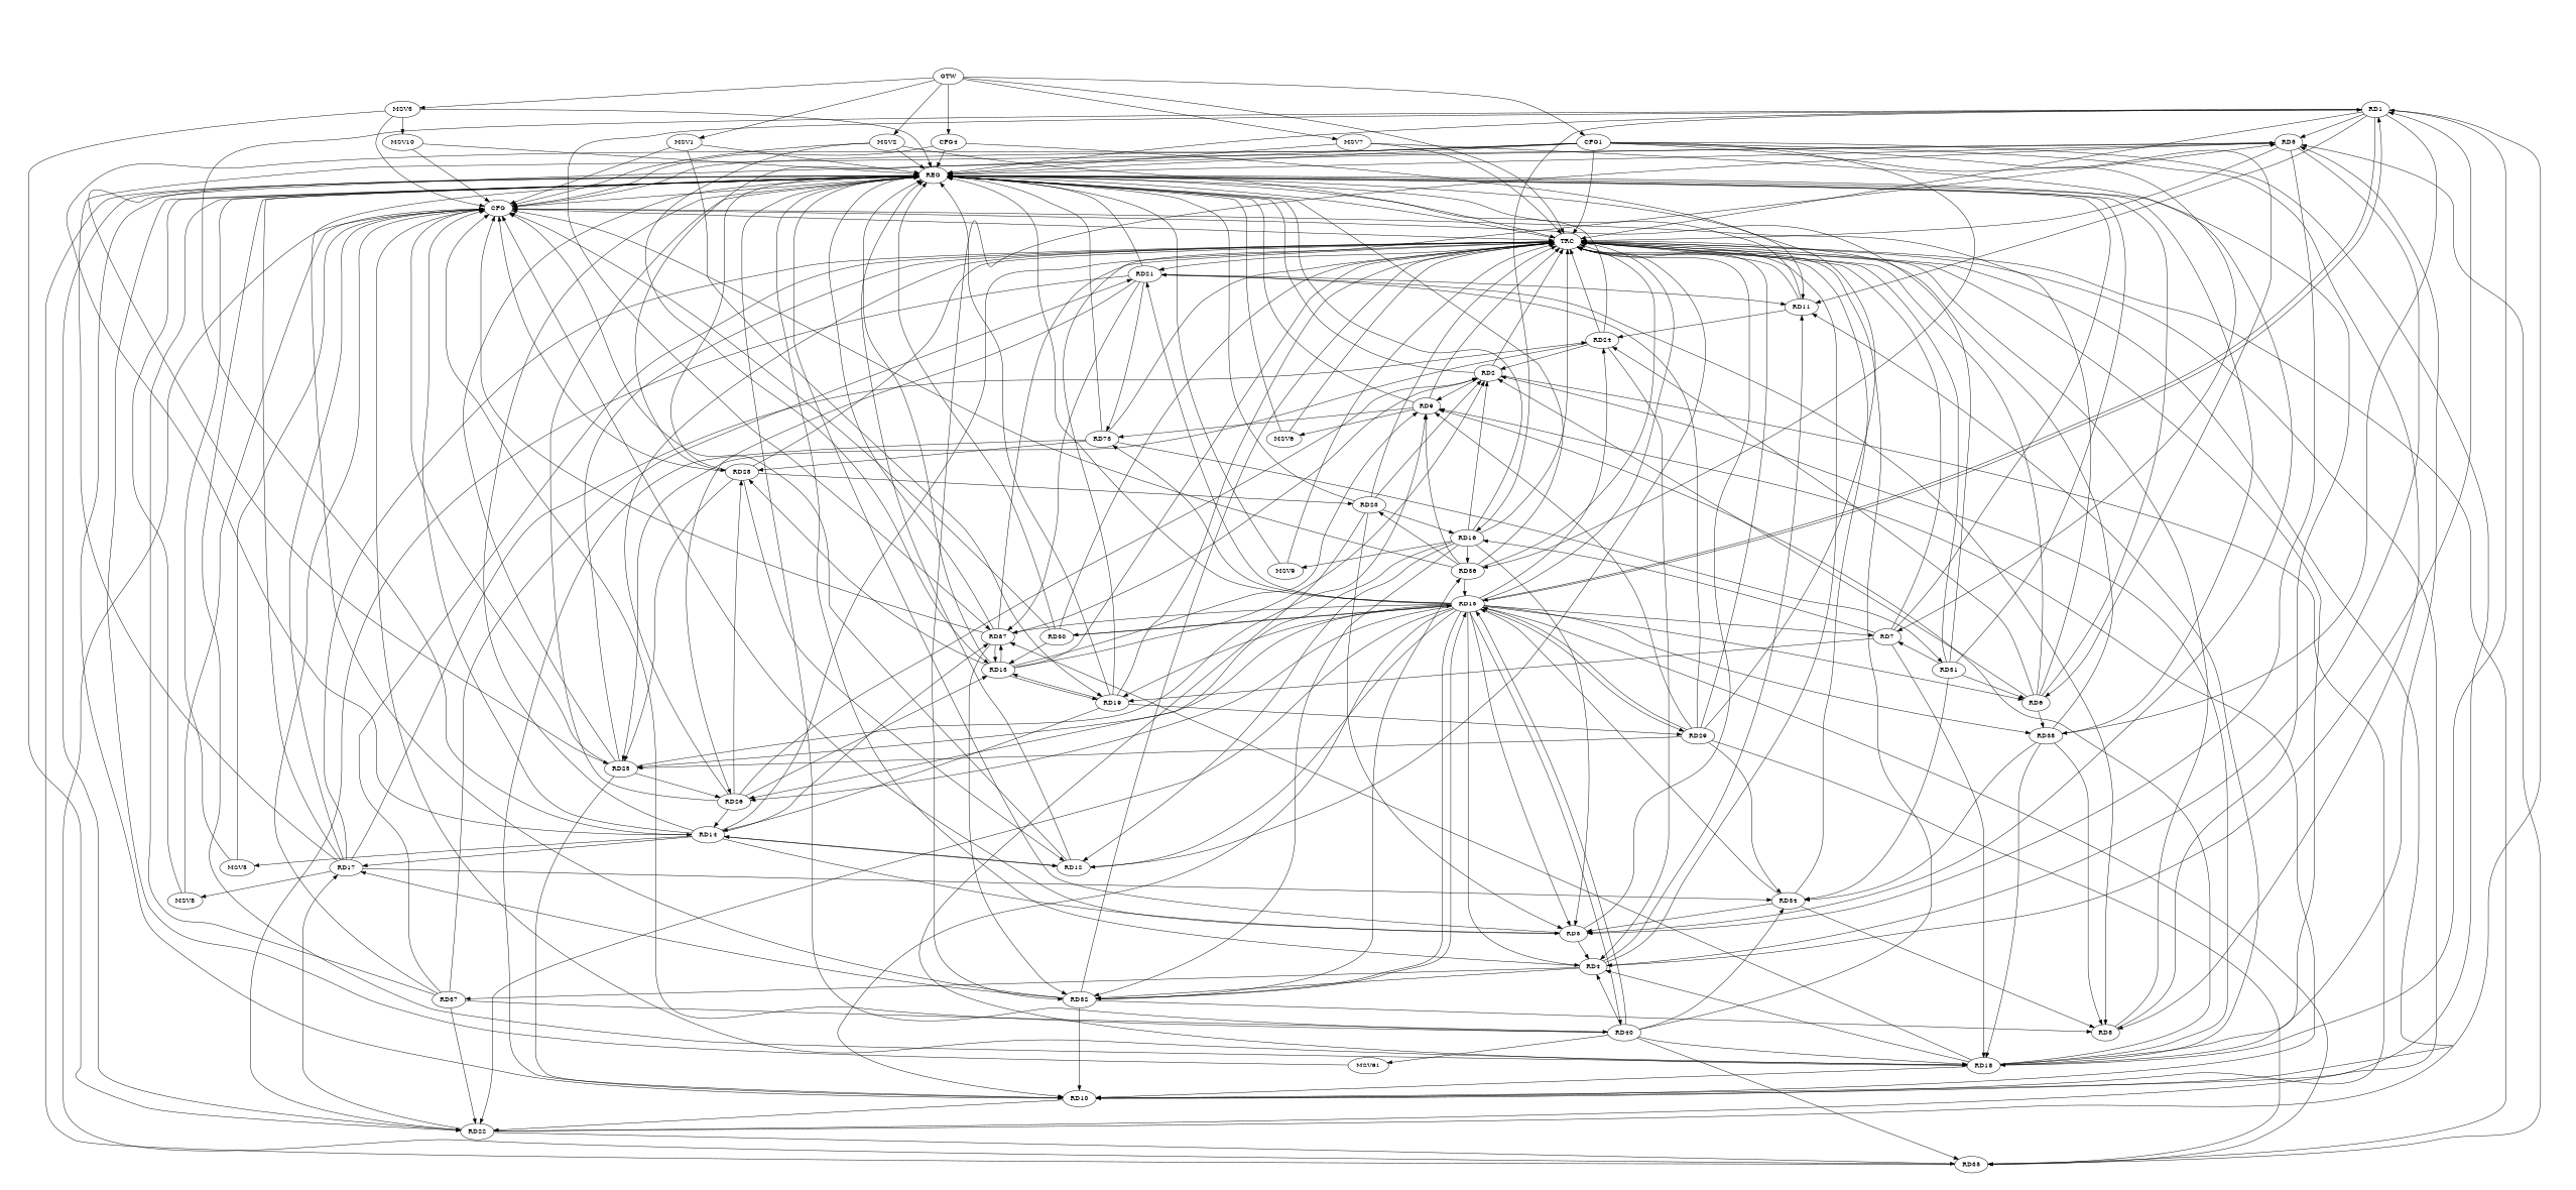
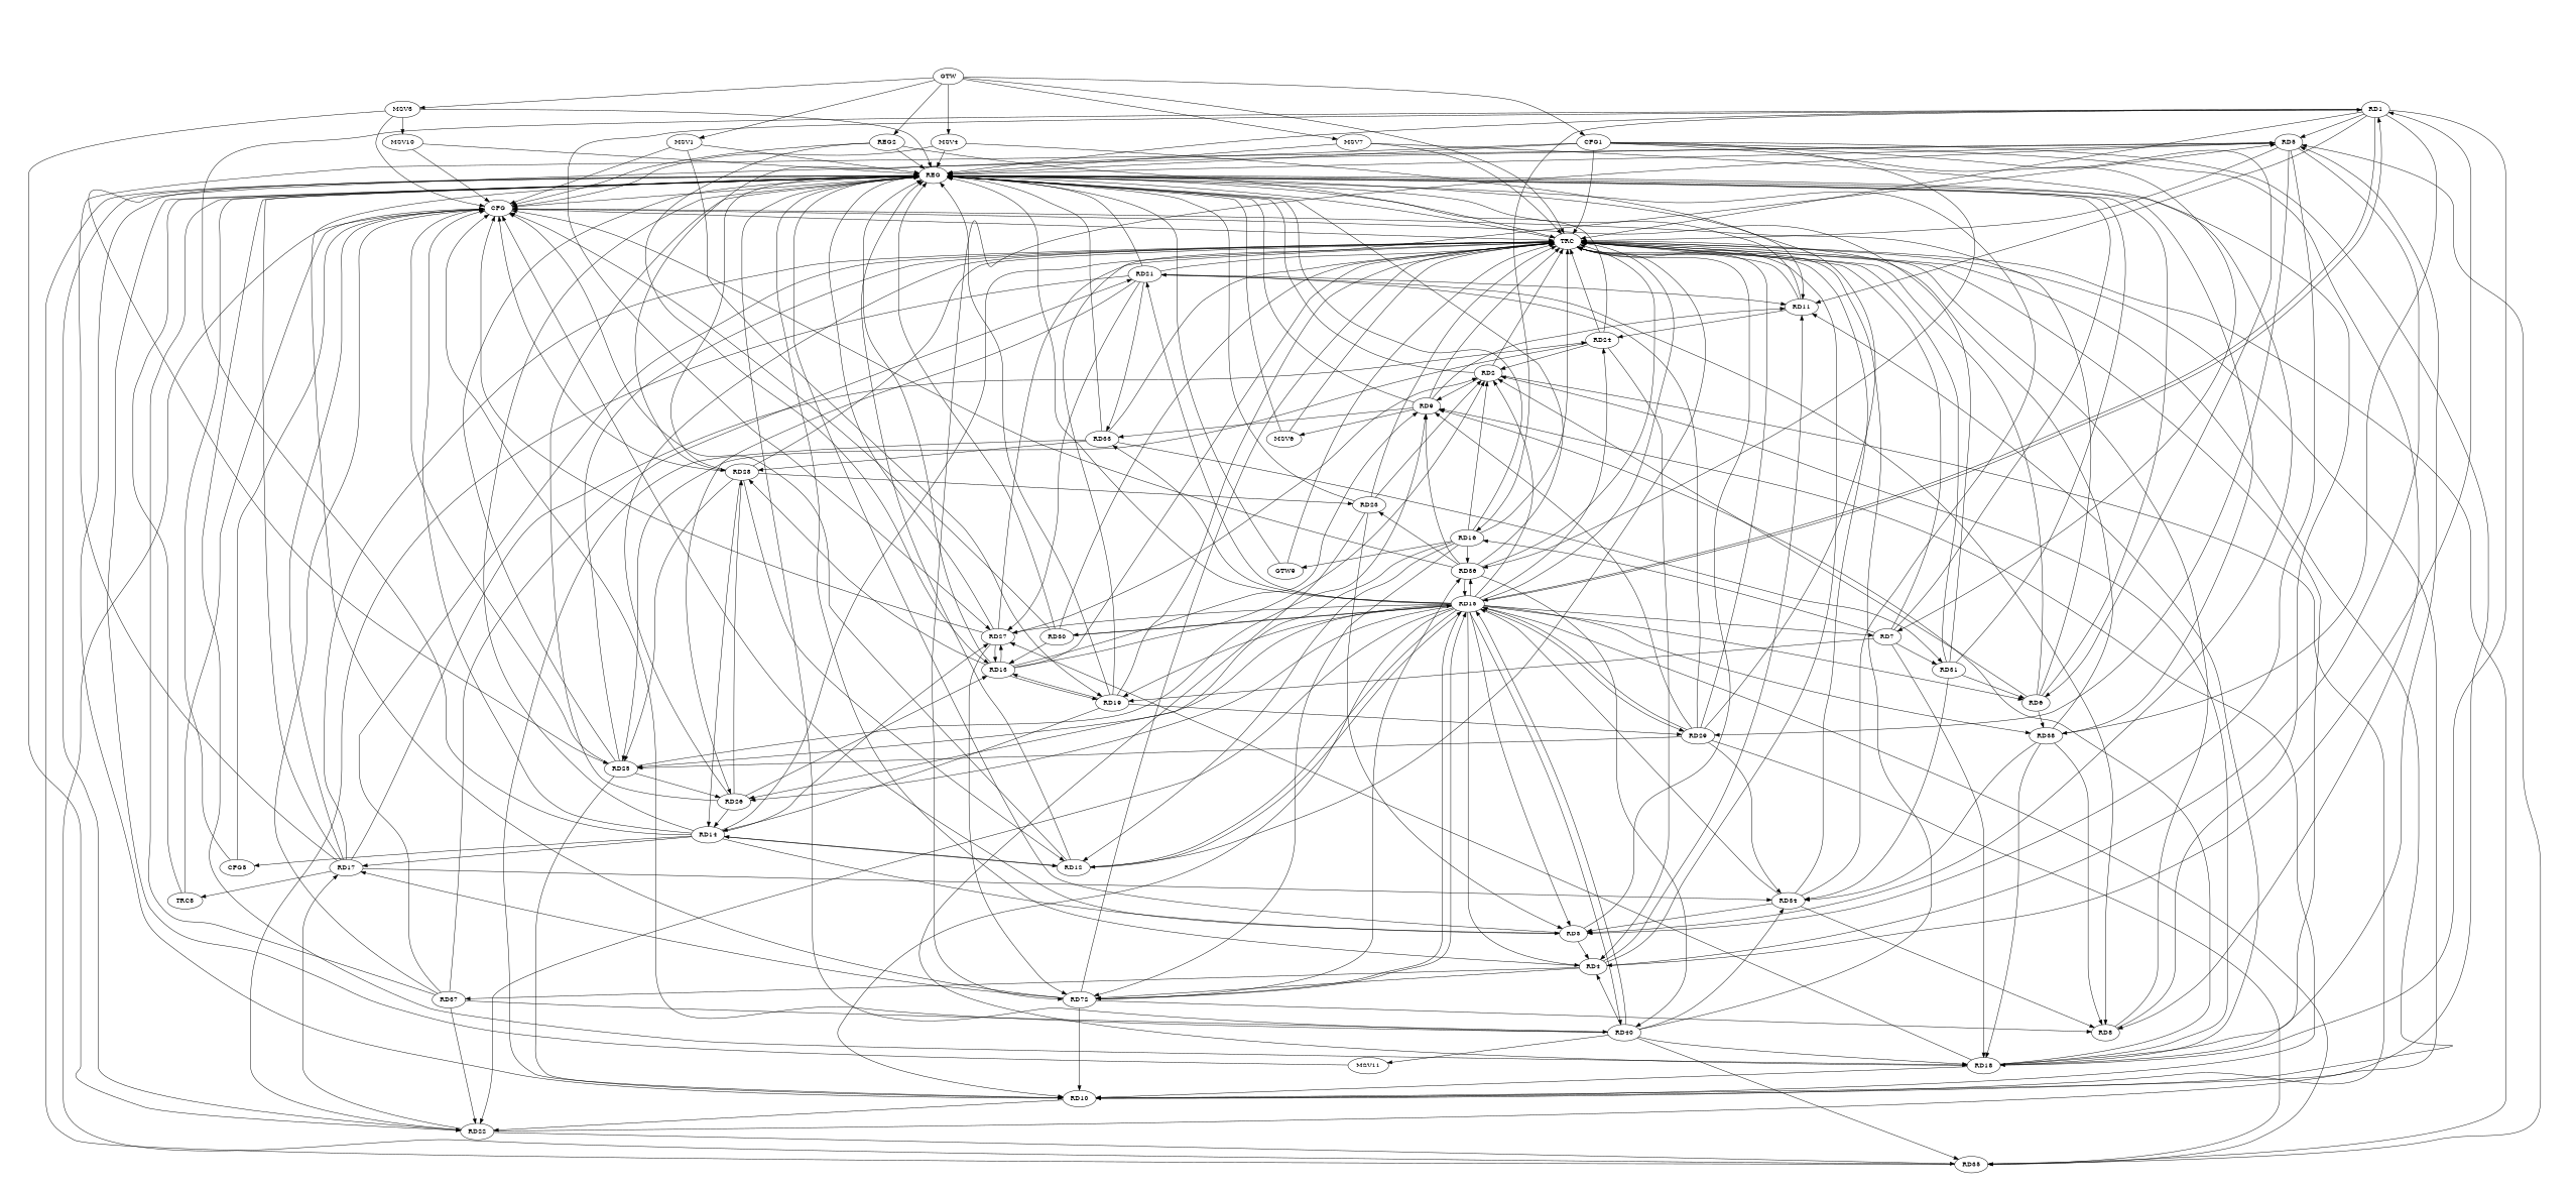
  strict digraph {
    n1 [label=RD1]
    n2 [label=RD5]
    n3 [label=RD11]
    n4 [label=RD15]
    n5 [label=RD16]
    n6 [label=RD18]
-   n7 [label=RD87]
+   n7 [label=RD27]
    n8 [label=RD38]
    n9 [label=REG]
    n10 [label=TRC]
    n11 [label=RD3]
    n12 [label=RD4]
-   n13 [label=RD32]
+   n13 [label=RD72]
    n14 [label=RD25]
    n15 [label=RD29]
    n16 [label=RD24]
    n17 [label=RD10]
    n18 [label=RD6]
    n19 [label=RD7]
    n20 [label=RD19]
-   n21 [label=RD73]
+   n21 [label=RD33]
    n22 [label=RD22]
    n23 [label=RD12]
    n24 [label=RD40]
    n25 [label=RD21]
    n26 [label=RD26]
    n27 [label=RD30]
    n28 [label=RD35]
    n29 [label=RD36]
    n30 [label=RD2]
-   n31 [label=MSV9]
+   n31 [label=GTW9]
    n32 [label=RD9]
    n33 [label=CFG]
    n34 [label=RD13]
    n35 [label=RD8]
    n36 [label=RD34]
    n37 [label=MSV6]
    n38 [label=RD37]
    n39 [label=RD17]
    n40 [label=RD31]
    n41 [label=RD14]
    n42 [label=RD28]
-   n43 [label=MSV5]
+   n43 [label=CFG5]
    n44 [label=RD23]
-   n45 [label=MSV8]
-   n46 [label=MSV61]
+   n45 [label=TRC8]
+   n46 [label=MSV11]
    n47 [label=CFG1]
    n48 [label=GTW]
    n49 [label=MSV1]
-   n50 [label=MSV2]
+   n50 [label=REG2]
    n51 [label=MSV3]
-   n52 [label=CFG4]
+   n52 [label=MSV4]
    n53 [label=MSV7]
    n54 [label=MSV10]
    n1 -> n2
    n1 -> n3
    n1 -> n4
    n1 -> n5
    n1 -> n6
    n1 -> n7
    n1 -> n8
    n1 -> n9
    n1 -> n10
    n2 -> n9
    n2 -> n10
    n2 -> n11
    n2 -> n12
    n2 -> n13
    n2 -> n14
+   n2 -> n15
    n3 -> n9
    n3 -> n10
    n3 -> n16
    n4 -> n1
    n4 -> n7
    n4 -> n8
    n4 -> n9
    n4 -> n10
    n4 -> n11
    n4 -> n12
    n4 -> n13
    n4 -> n14
    n4 -> n15
    n4 -> n16
    n4 -> n17
    n4 -> n18
    n4 -> n19
    n4 -> n20
    n4 -> n21
    n4 -> n22
    n4 -> n23
    n4 -> n24
    n4 -> n25
    n4 -> n26
    n4 -> n27
    n4 -> n28
+   n4 -> n29
    n5 -> n9
    n5 -> n10
-   n5 -> n11
    n5 -> n13
    n5 -> n23
    n5 -> n26
    n5 -> n29
    n5 -> n30
    n5 -> n31
    n6 -> n2
    n6 -> n3
    n6 -> n7
    n6 -> n9
    n6 -> n10
-   n6 -> n12
    n6 -> n17
    n6 -> n30
    n6 -> n32
-   n6 -> n33
    n7 -> n9
    n7 -> n10
    n7 -> n13
    n7 -> n30
    n7 -> n33
    n7 -> n34
    n8 -> n6
    n8 -> n9
    n8 -> n10
    n8 -> n35
    n8 -> n36
    n9 -> n33
    n10 -> n9
    n11 -> n9
    n11 -> n10
    n11 -> n12
    n11 -> n33
    n12 -> n1
    n12 -> n3
    n12 -> n9
    n12 -> n10
    n12 -> n13
    n12 -> n38
    n13 -> n4
    n13 -> n9
    n13 -> n10
    n13 -> n17
    n13 -> n29
    n13 -> n35
    n13 -> n39
    n14 -> n9
    n14 -> n10
    n14 -> n17
    n14 -> n26
    n14 -> n32
    n14 -> n33
    n15 -> n4
    n15 -> n9
    n15 -> n10
    n15 -> n14
    n15 -> n25
    n15 -> n28
    n15 -> n32
    n15 -> n36
    n16 -> n9
    n16 -> n10
    n16 -> n12
    n16 -> n14
    n16 -> n30
    n17 -> n9
    n17 -> n10
    n17 -> n22
    n17 -> n32
    n18 -> n8
    n18 -> n9
    n18 -> n10
-   n18 -> n16
    n18 -> n30
    n18 -> n33
    n19 -> n5
    n19 -> n6
    n19 -> n9
    n19 -> n10
    n19 -> n20
-   n40 -> n19
+   n19 -> n40
    n20 -> n2
    n20 -> n9
    n20 -> n10
    n20 -> n15
    n20 -> n34
    n20 -> n41
    n21 -> n9
    n21 -> n10
    n21 -> n17
    n21 -> n40
    n21 -> n42
-   n22 -> n1
    n22 -> n9
    n22 -> n10
    n22 -> n28
    n22 -> n39
+   n23 -> n4
    n23 -> n9
    n23 -> n10
    n23 -> n33
    n23 -> n41
    n24 -> n4
    n24 -> n6
    n24 -> n9
    n24 -> n10
    n24 -> n12
    n24 -> n28
    n24 -> n33
    n24 -> n36
    n24 -> n46
    n25 -> n3
    n25 -> n7
    n25 -> n9
-   n10 -> n25
+   n25 -> n10
    n25 -> n21
    n25 -> n22
    n25 -> n26
    n25 -> n35
    n26 -> n9
    n26 -> n10
-   n26 -> n30
+   n4 -> n30
    n26 -> n34
    n26 -> n41
    n26 -> n42
    n27 -> n4
    n27 -> n9
    n27 -> n10
    n27 -> n33
    n27 -> n34
    n28 -> n2
    n28 -> n9
    n28 -> n10
    n28 -> n33
    n29 -> n4
    n29 -> n9
    n29 -> n10
+   n29 -> n24
    n29 -> n32
    n29 -> n33
    n29 -> n44
    n30 -> n9
    n30 -> n10
    n30 -> n17
    n30 -> n32
    n31 -> n9
    n31 -> n10
+   n32 -> n3
    n32 -> n9
    n32 -> n10
    n32 -> n21
    n32 -> n37
    n33 -> n10
    n34 -> n7
    n34 -> n9
    n34 -> n10
    n34 -> n20
    n34 -> n30
    n34 -> n32
    n34 -> n42
    n35 -> n9
    n35 -> n10
    n36 -> n4
+   n36 -> n9
    n36 -> n10
    n36 -> n11
    n36 -> n35
    n37 -> n9
    n37 -> n10
    n38 -> n9
    n38 -> n10
    n38 -> n22
    n38 -> n24
    n38 -> n25
    n38 -> n33
    n39 -> n2
    n39 -> n9
    n39 -> n10
    n39 -> n16
    n39 -> n33
    n39 -> n36
    n39 -> n45
    n40 -> n9
    n40 -> n10
    n40 -> n18
    n40 -> n33
    n40 -> n36
    n41 -> n1
    n41 -> n7
    n41 -> n9
    n41 -> n10
    n41 -> n11
    n41 -> n23
    n41 -> n33
    n41 -> n39
    n41 -> n43
    n42 -> n9
    n42 -> n10
    n42 -> n14
    n42 -> n23
    n42 -> n33
    n42 -> n44
    n43 -> n9
    n43 -> n33
-   n44 -> n5
    n44 -> n6
    n44 -> n9
    n44 -> n10
    n44 -> n11
    n44 -> n30
    n45 -> n9
    n45 -> n33
    n46 -> n9
    n47 -> n9
    n47 -> n10
    n47 -> n17
    n47 -> n18
    n47 -> n19
    n47 -> n29
-   n47 -> n33
    n47 -> n35
-   n47 -> n41
+   n42 -> n41
    n47 -> n42
    n48 -> n10
    n48 -> n47
    n48 -> n49
    n48 -> n50
    n48 -> n51
    n48 -> n52
    n48 -> n53
    n49 -> n9
    n49 -> n20
    n49 -> n33
    n50 -> n9
    n50 -> n10
    n50 -> n33
    n50 -> n34
    n51 -> n9
    n51 -> n22
    n51 -> n33
    n51 -> n54
    n52 -> n3
    n52 -> n9
    n52 -> n33
    n53 -> n9
    n53 -> n10
    n53 -> n11
    n54 -> n9
    n54 -> n33
  }
